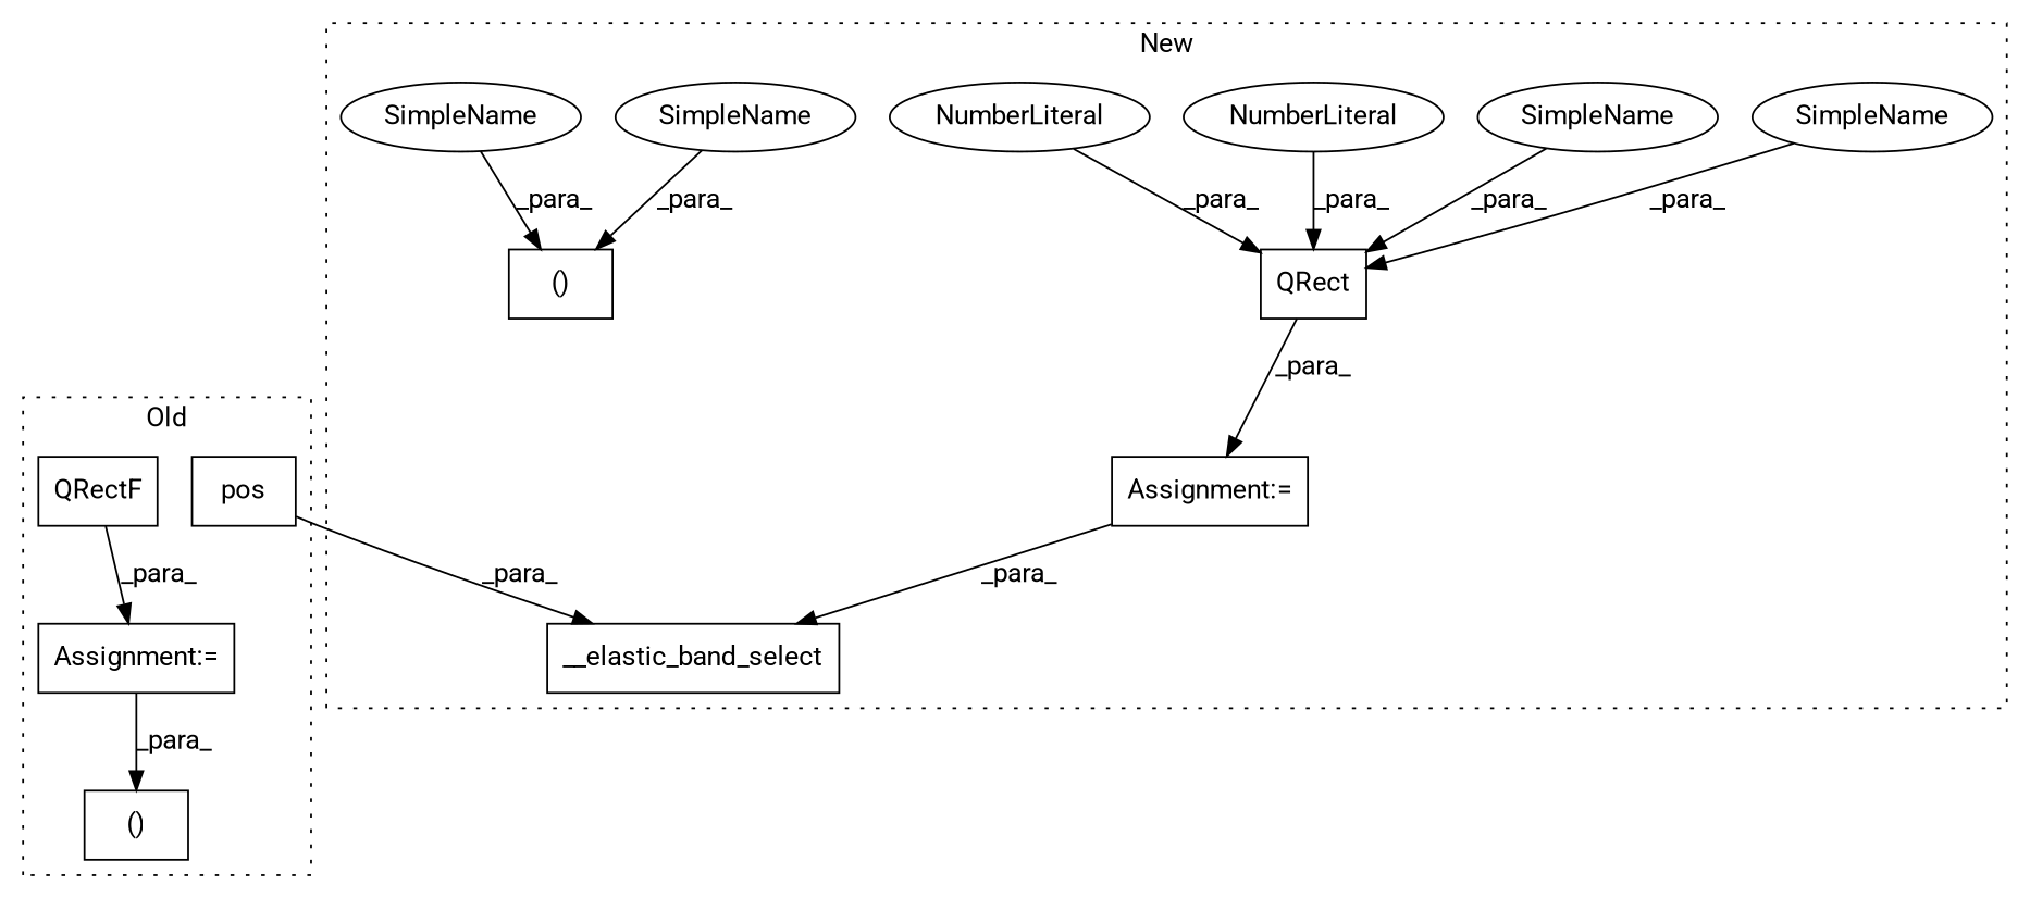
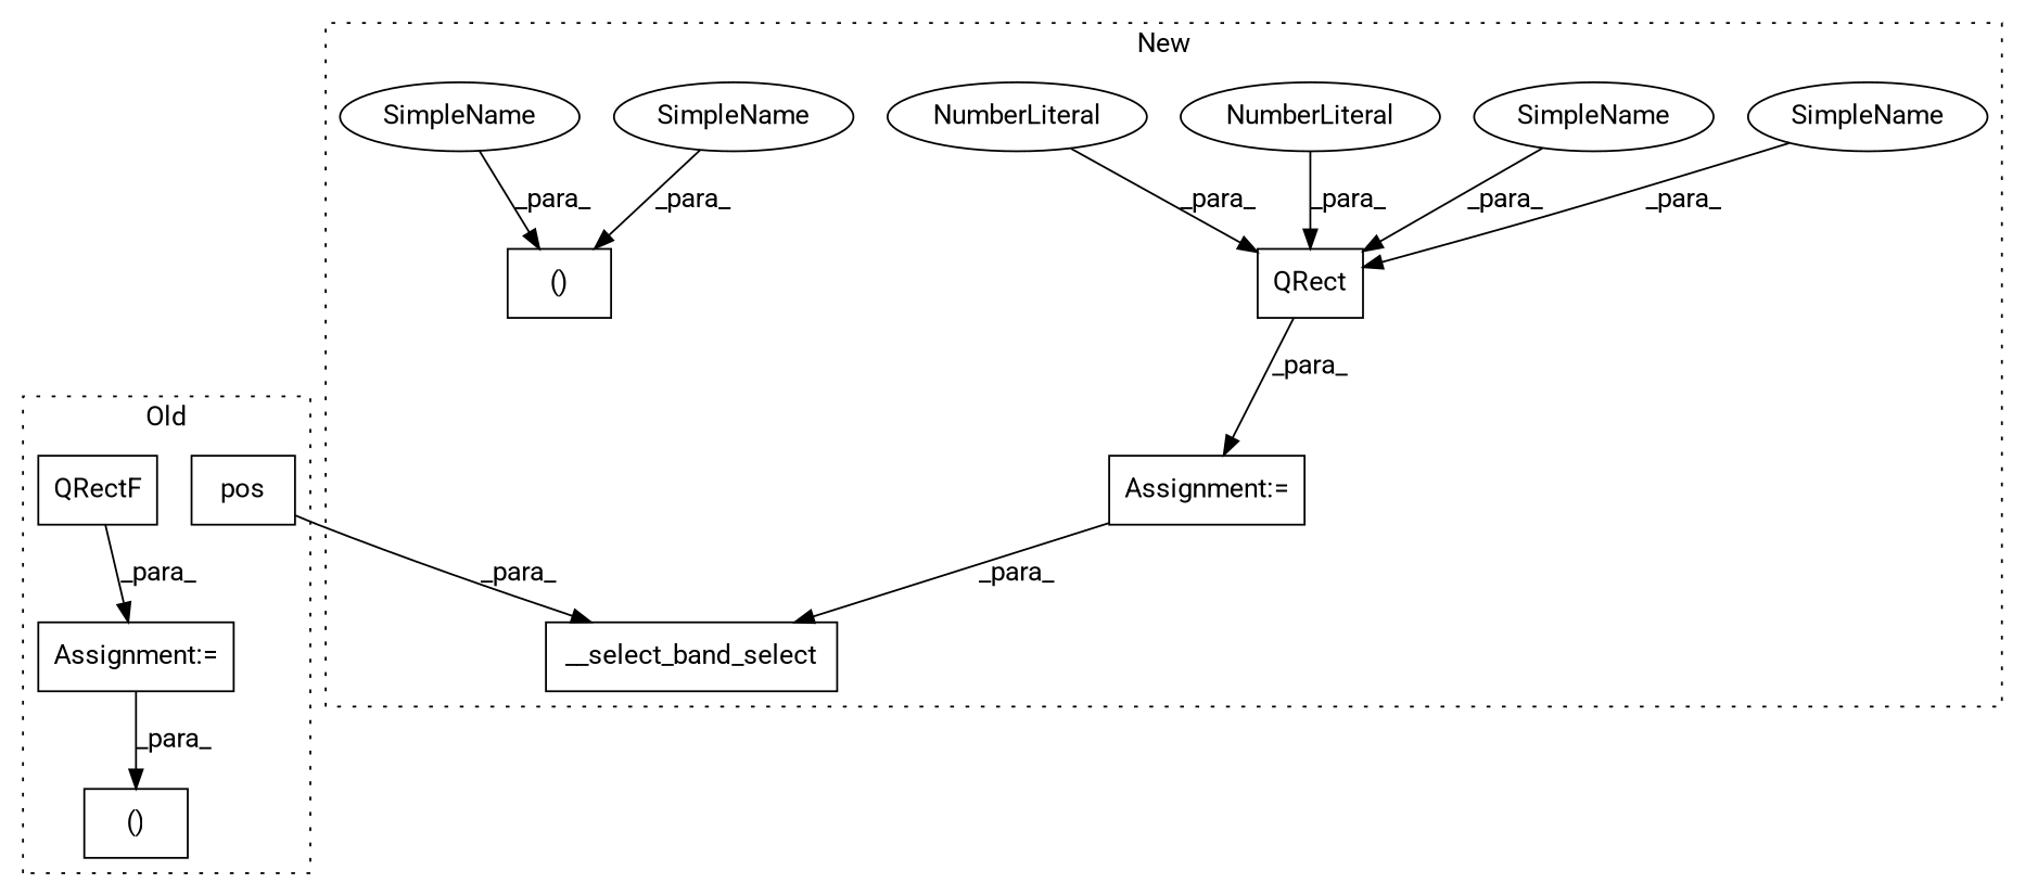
  digraph {
    fontname=Roboto
    node [a=32 fontname=Roboto l=1 s=6925 shape=box]
    edge [fontname=Roboto]
    n1 [a=106 l=21 label="()" s=2888]
    n2 [l=5 label=pos s=2716]
    n3 [l="7,1" label=QRectF s="2688,2721"]
    n4 [a=7 label="Assignment:=" s=2687]
-   n5 [l="22,1" label=__elastic_band_select s="7122,7164"]
+   n5 [l="22,1" label=__select_band_select s="7122,7164"]
    n6 [l="6,1" label=QRect s="7068,7083"]
    n7 [a=34 label=NumberLiteral s=7080 shape=ellipse]
    n8 [a=34 label=NumberLiteral s=7082 shape=ellipse]
    n9 [a=106 l=17 label="()"]
    n10 [a=7 label="Assignment:=" s=7067]
    n11 [a=42 l=2 label=SimpleName s=7077 shape=ellipse]
    n12 [a=42 l=2 label=SimpleName shape=ellipse]
    n13 [a=42 l=2 label=SimpleName s=7074 shape=ellipse]
    n14 [a=42 l=2 label=SimpleName s=6940 shape=ellipse]
    subgraph cluster_1 {
      label=Old
      style=dotted
      n1
      n2
      n3
      n4
    }
    subgraph cluster_2 {
      label=New
      style=dotted
      n5
      n6
      n7
      n8
      n9
      n10
      n11
      n12
      n13
      n14
    }
    n2 -> n5 [label=_para_]
    n3 -> n4 [label=_para_]
    n4 -> n1 [label=_para_]
    n6 -> n10 [label=_para_]
    n7 -> n6 [label=_para_]
    n8 -> n6 [label=_para_]
    n10 -> n5 [label=_para_]
    n11 -> n6 [label=_para_]
    n12 -> n9 [label=_para_]
    n13 -> n6 [label=_para_]
    n14 -> n9 [label=_para_]
  }
